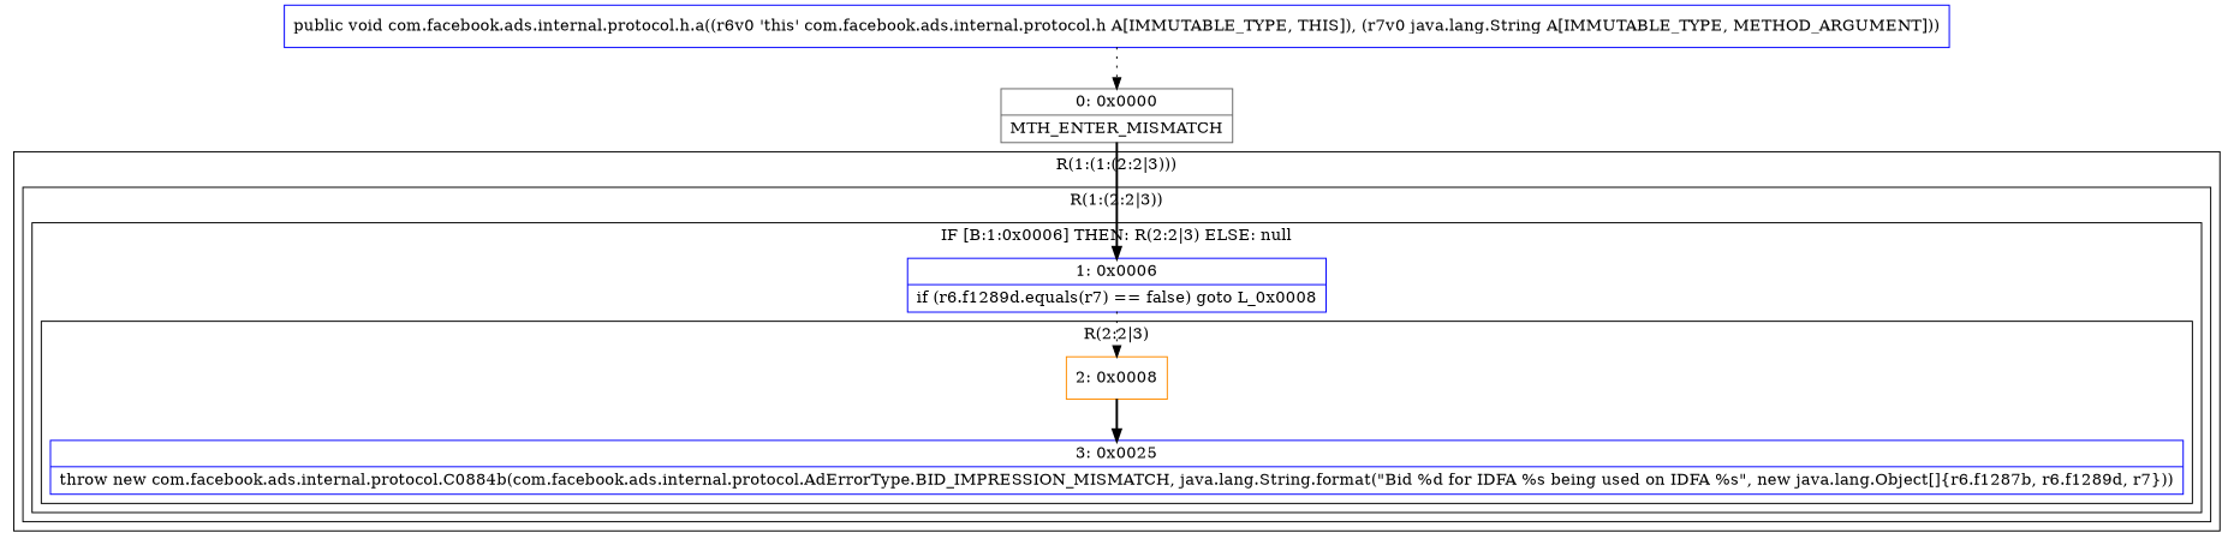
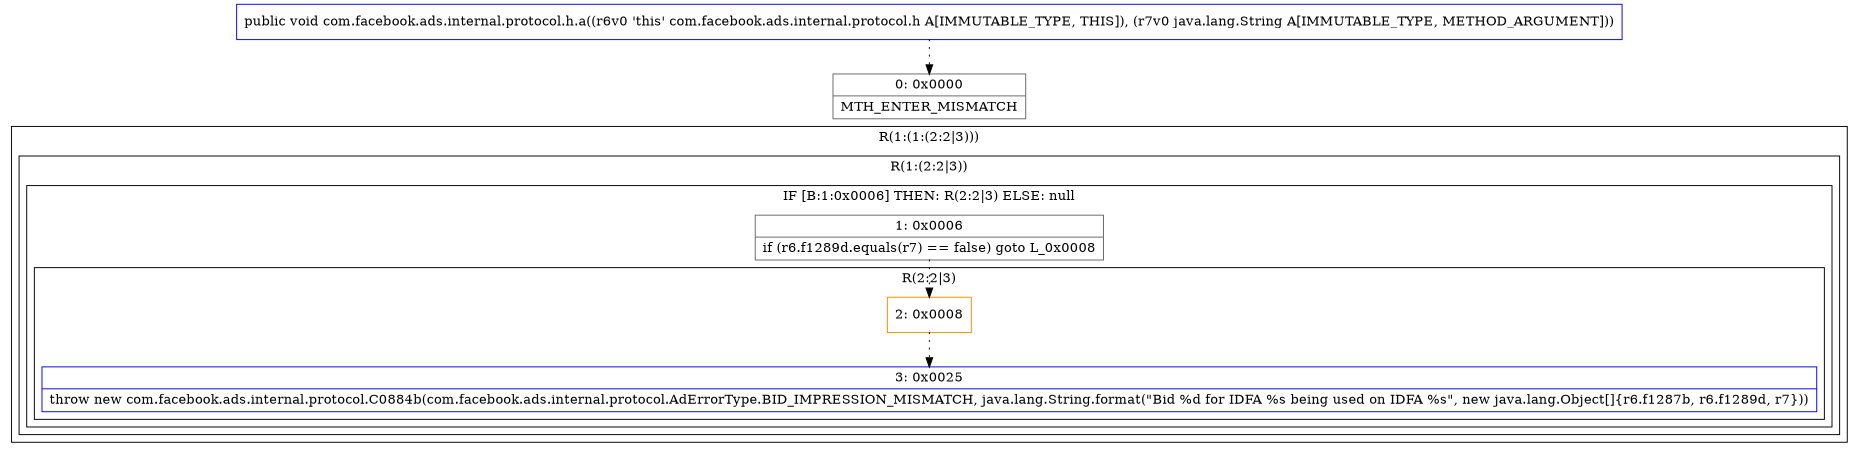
  digraph {
    node [color=blue shape=record]
    edge [style=bold]
    n1 [color=darkorange label="{2\:\ 0x0008}"]
    n2 [label="{3\:\ 0x0025|throw new com.facebook.ads.internal.protocol.C0884b(com.facebook.ads.internal.protocol.AdErrorType.BID_IMPRESSION_MISMATCH, java.lang.String.format(\"Bid %d for IDFA %s being used on IDFA %s\", new java.lang.Object[]\{r6.f1287b, r6.f1289d, r7\}))\l}"]
-   n3 [label="{1\:\ 0x0006|if (r6.f1289d.equals(r7) == false) goto L_0x0008\l}"]
+   n3 [color=gray40 label="{1\:\ 0x0006|if (r6.f1289d.equals(r7) == false) goto L_0x0008\l}"]
    n4 [color=gray40 label="{0\:\ 0x0000|MTH_ENTER_MISMATCH\l}"]
    n5 [label="{public void com.facebook.ads.internal.protocol.h.a((r6v0 'this' com.facebook.ads.internal.protocol.h A[IMMUTABLE_TYPE, THIS]), (r7v0 java.lang.String A[IMMUTABLE_TYPE, METHOD_ARGUMENT])) }"]
    subgraph cluster_1 {
      label="R(1:(1:(2:2|3)))"
      subgraph cluster_2 {
        label="R(1:(2:2|3))"
        subgraph cluster_3 {
          label="IF [B:1:0x0006] THEN: R(2:2|3) ELSE: null"
          n3
          subgraph cluster_4 {
            label="R(2:2|3)"
            n1
            n2
          }
        }
      }
    }
-   n1 -> n2
+   n1 -> n2 [style=dotted]
    n3 -> n1 [style=dotted]
-   n4 -> n3
    n5 -> n4 [style=dotted]
  }
